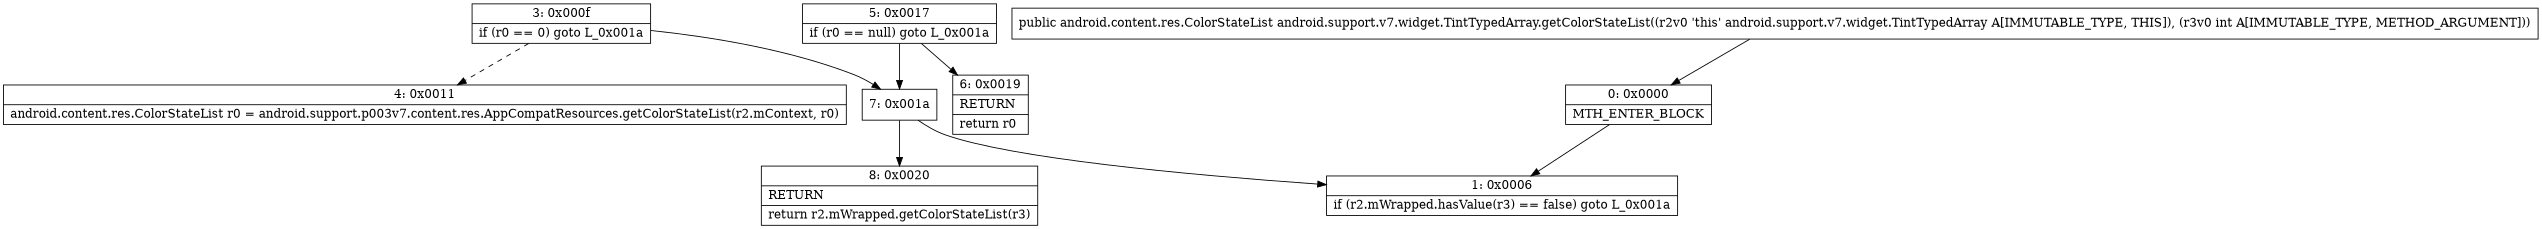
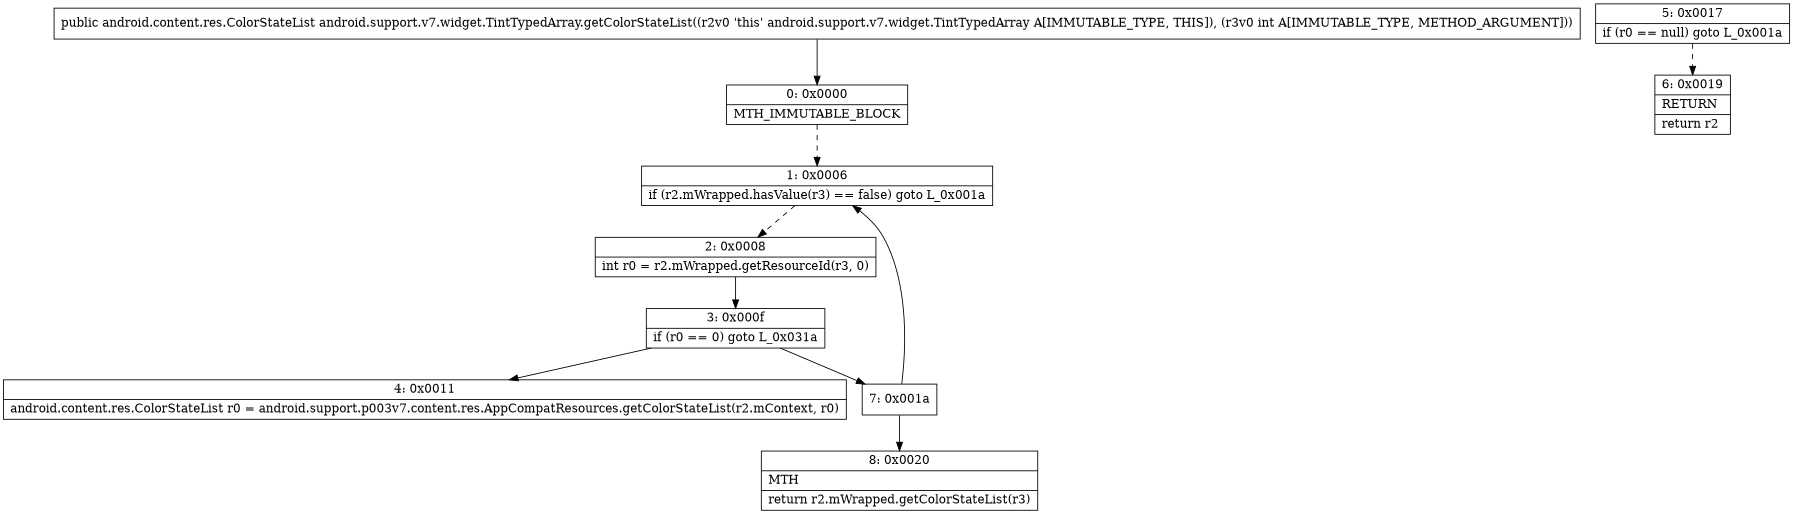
  digraph {
    node [shape=record]
-   n1 [label="{0\:\ 0x0000|MTH_ENTER_BLOCK\l}"]
+   n1 [label="{0\:\ 0x0000|MTH_IMMUTABLE_BLOCK\l}"]
    n2 [label="{1\:\ 0x0006|if (r2.mWrapped.hasValue(r3) == false) goto L_0x001a\l}"]
-   n4 [label="{3\:\ 0x000f|if (r0 == 0) goto L_0x001a\l}"]
+   n3 [label="{2\:\ 0x0008|int r0 = r2.mWrapped.getResourceId(r3, 0)\l}"]
+   n4 [label="{3\:\ 0x000f|if (r0 == 0) goto L_0x031a\l}"]
    n5 [label="{7\:\ 0x001a}"]
-   n6 [label="{8\:\ 0x0020|RETURN\l|return r2.mWrapped.getColorStateList(r3)\l}"]
+   n6 [label="{8\:\ 0x0020|MTH\l|return r2.mWrapped.getColorStateList(r3)\l}"]
    n7 [label="{4\:\ 0x0011|android.content.res.ColorStateList r0 = android.support.p003v7.content.res.AppCompatResources.getColorStateList(r2.mContext, r0)\l}"]
    n8 [label="{5\:\ 0x0017|if (r0 == null) goto L_0x001a\l}"]
-   n9 [label="{6\:\ 0x0019|RETURN\l|return r0\l}"]
+   n9 [label="{6\:\ 0x0019|RETURN\l|return r2\l}"]
    n10 [label="{public android.content.res.ColorStateList android.support.v7.widget.TintTypedArray.getColorStateList((r2v0 'this' android.support.v7.widget.TintTypedArray A[IMMUTABLE_TYPE, THIS]), (r3v0 int A[IMMUTABLE_TYPE, METHOD_ARGUMENT])) }"]
-   n1 -> n2
+   n1 -> n2 [style=dashed]
+   n2 -> n3 [style=dashed]
+   n3 -> n4
    n4 -> n5
-   n4 -> n7 [style=dashed]
+   n4 -> n7 [style=solid]
    n5 -> n2
    n5 -> n6
-   n8 -> n5
-   n8 -> n9 [style=solid]
+   n8 -> n9 [style=dashed]
    n10 -> n1
  }
